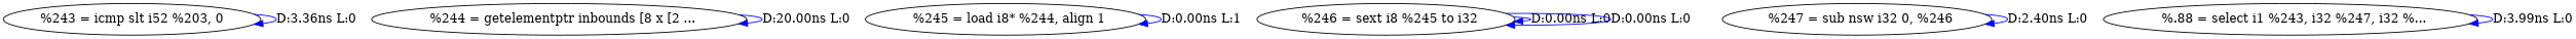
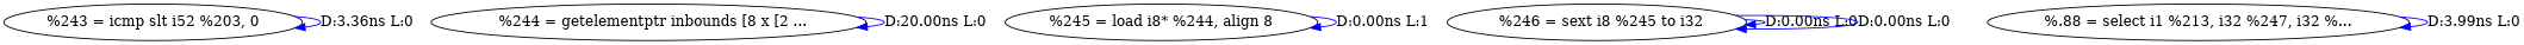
  digraph {
    edge [color=blue]
    n1 [label="%243 = icmp slt i52 %203, 0"]
    n2 [label="  %244 = getelementptr inbounds [8 x [2 ..."]
-   n3 [label="  %245 = load i8* %244, align 1"]
+   n3 [label="%245 = load i8* %244, align 8"]
    n4 [label="  %246 = sext i8 %245 to i32"]
-   n5 [label="  %247 = sub nsw i32 0, %246"]
-   n6 [label="  %.88 = select i1 %243, i32 %247, i32 %..."]
+   n6 [label="%.88 = select i1 %213, i32 %247, i32 %..."]
    n1 -> n1 [label="D:3.36ns L:0"]
    n2 -> n2 [label="D:20.00ns L:0"]
    n3 -> n3 [label="D:0.00ns L:1"]
    n4 -> n4 [label="D:0.00ns L:0"]
    n4 -> n4 [label="D:0.00ns L:0"]
-   n5 -> n5 [label="D:2.40ns L:0"]
    n6 -> n6 [label="D:3.99ns L:0"]
  }
